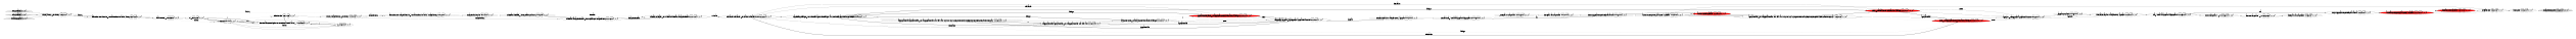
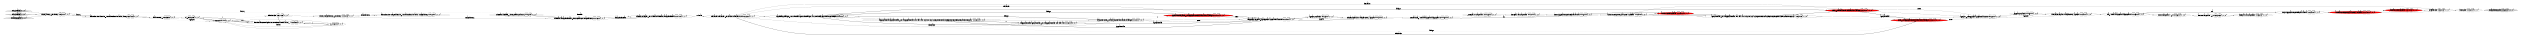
  digraph {
    rankdir=LR
    node [fillcolor=white shape=ellipse style=filled]
    edge [arrowhead=tee style=bold]
    n1 [fillcolor=red label="AggregationContext context = createAggregationContext(indexSearcher,null,fieldType)@@@21@@@['0', '1', '0']"]
    n2 [label="MaxAggregator aggregator = createAggregator(aggregationBuilder,context)@@@22@@@['1', '1', '1']"]
    n3 [label="indexSearcher.search(new MatchAllDocsQuery(),aggregator)@@@24@@@['1', '1', '1']"]
+   n4 [label="aggregator.preCollection()@@@23@@@['1', '1', '1']"]
    n5 [label="MaxAggregationBuilder aggregationBuilder = new MaxAggregationBuilder(\"max\").field(\"value\").script(new Script(ScriptType.INLINE,MockScriptEngine.NAME,VALUE_SCRIPT,Collections.emptyMap()))@@@20@@@['1', '1', '0']"]
    n6 [label="MaxAggregationBuilder aggregationBuilder = new MaxAggregationBuilder(\"max\").field(\"value\")@@@20@@@['0', '0', '1']"]
    n7 [label="SearchContext context = createSearchContext(indexSearcher,null,fieldType)@@@21@@@['1', '0', '1']"]
    n8 [fillcolor=lightgray label="testScriptCaching['0', '1', '0']" shape=diamond]
    n9 [label="Directory directory = newDirectory()@@@3@@@['1', '1', '1']"]
    n10 [label="IndexReader indexReader = DirectoryReader.open(directory)@@@15@@@['1', '1', '1']"]
    n11 [label="RandomIndexWriter indexWriter = new RandomIndexWriter(random(),directory)@@@4@@@['1', '1', '1']"]
    n12 [label="InternalMax max = (InternalMax)aggregator.buildAggregation(0L)@@@25@@@['1', '1', '1']"]
    n13 [label="assertEquals(10.0,max.getValue(),0)@@@26@@@['1', '1', '1']"]
    n14 [label="assertTrue(AggregationInspectionHelper.hasValue(max))@@@28@@@['1', '1', '1']"]
    n15 [label="assertEquals(\"max\",max.getName())@@@27@@@['1', '1', '1']"]
    n16 [fillcolor=red label="assertTrue(context.isCacheable())@@@29@@@['0', '1', '0']"]
    n17 [label="assertTrue(context.getQueryShardContext().isCacheable())@@@29@@@['1', '0', '1']"]
    n18 [fillcolor=red label="context = createSearchContext(indexSearcher,null,fieldType)@@@31@@@['1', '0', '0']"]
    n19 [label="aggregator = createAggregator(aggregationBuilder,context)@@@32@@@['1', '1', '0']"]
    n20 [fillcolor=red label="context = createAggregationContext(indexSearcher,null,fieldType)@@@31@@@['0', '1', '0']"]
    n21 [label="indexSearcher.search(new MatchAllDocsQuery(),aggregator)@@@34@@@['1', '1', '0']"]
    n22 [label="aggregator.preCollection()@@@33@@@['1', '1', '0']"]
    n23 [fillcolor=lightgray label="unmappedDirectory.close()@@@32@@@['1', '1', '1']"]
    n24 [label="MultiReader multiReader = new MultiReader(indexReader,unamappedIndexReader)@@@17@@@['1', '1', '1']"]
    n25 [label="IndexReader unamappedIndexReader = DirectoryReader.open(unmappedDirectory)@@@16@@@['1', '1', '1']"]
    n26 [label="final int numDocs = 10@@@5@@@['1', '1', '1']"]
    n27 [label="assertTrue(max.getValue() >= 0.0)@@@36@@@['1', '1', '0']"]
    n28 [label="assertTrue(max.getValue() <= 1.0)@@@37@@@['1', '1', '0']"]
    n29 [label="assertEquals(\"max\",max.getName())@@@38@@@['1', '1', '0']"]
    n30 [label="MappedFieldType fieldType = new NumberFieldMapper.NumberFieldType(\"value\",NumberFieldMapper.NumberType.INTEGER)@@@19@@@['1', '1', '1']"]
    n31 [label="assertTrue(AggregationInspectionHelper.hasValue(max))@@@39@@@['1', '1', '0']"]
    n32 [label="max = (InternalMax)aggregator.buildAggregation(0L)@@@35@@@['1', '1', '0']"]
    n33 [label="RandomIndexWriter unmappedIndexWriter = new RandomIndexWriter(random(),unmappedDirectory)@@@13@@@['1', '1', '1']"]
-   n34 [label="unmappedIndexWriter.close()@@@14@@@['1', '1', '1']"]
    n35 [label="aggregationBuilder = new MaxAggregationBuilder(\"max\").field(\"value\").script(new Script(ScriptType.INLINE,MockScriptEngine.NAME,RANDOM_SCRIPT,Collections.emptyMap()))@@@30@@@['1', '1', '0']"]
    n36 [label="IndexSearcher indexSearcher = newSearcher(multiReader,true,true)@@@18@@@['1', '1', '1']"]
    n37 [label="Directory unmappedDirectory = newDirectory()@@@12@@@['1', '1', '1']"]
    n38 [fillcolor=red label="assertFalse(context.isCacheable())@@@40@@@['0', '1', '0']"]
    n39 [label="multiReader.close()@@@30@@@['1', '1', '1']"]
    n40 [label="directory.close()@@@31@@@['1', '1', '1']"]
    n41 [fillcolor=lightgray label="testScriptCaching['1', '0', '0']" shape=diamond]
    n42 [label="i < numDocs@@@7@@@['1', '1', '1']" shape=diamond]
    n43 [label="indexWriter.close()@@@11@@@['1', '1', '1']"]
    n44 [label="indexWriter.addDocument(singleton(new NumericDocValuesField(\"value\",i + 1)))@@@9@@@['1', '1', '1']"]
    n45 [label="i++@@@8@@@['1', '1', '1']"]
    n46 [fillcolor=red label="assertFalse(context.getQueryShardContext().isCacheable())@@@40@@@['1', '0', '0']"]
    n47 [label="int i = 0@@@6@@@['1', '1', '1']"]
    n48 [fillcolor=lightgray label="testCacheAggregation['0', '0', '1']" shape=diamond]
    n1 -> n2 [arrowhead=diamond label=context style=solid]
    n1 -> n2 [arrowhead=diamond]
    n2 -> n3 [label=aggregator]
+   n2 -> n4
    n3 -> n12 [style=solid]
+   n4 -> n3
    n5 -> n1 [arrowhead=diamond style=dotted]
    n5 -> n2 [label=aggregationBuilder]
    n5 -> n6 [arrowhead=diamond label=0]
    n5 -> n7 [style=solid]
    n6 -> n2 [arrowhead=diamond label=aggregationBuilder]
    n6 -> n7 [arrowhead=diamond style=solid]
    n7 -> n1 [label=0 style=dotted]
    n7 -> n2 [arrowhead=diamond style=solid]
    n7 -> n2 [label=context style=solid]
    n8 -> n9 [style=solid]
    n9 -> n10 [label=directory style=dotted]
    n9 -> n11 [arrowhead=diamond style=dotted]
    n9 -> n11 [label=directory]
    n10 -> n24 [arrowhead=diamond label=indexReader style=dotted]
    n10 -> n25 [arrowhead=diamond]
    n11 -> n26
    n12 -> n13 [arrowhead=diamond style=dotted]
    n12 -> n14 [arrowhead=diamond label=max]
    n13 -> n15 [style=solid]
    n14 -> n16 [arrowhead=diamond]
    n14 -> n17 [style=dotted]
    n15 -> n14 [arrowhead=diamond style=solid]
    n16 -> n35 [arrowhead=diamond]
    n17 -> n16 [label=0]
    n17 -> n35
    n17 -> n39 [arrowhead=diamond style=solid]
    n18 -> n19 [arrowhead=diamond label=context style=solid]
    n18 -> n19 [arrowhead=diamond style=solid]
    n18 -> n20 [label=0]
    n19 -> n21 [label=aggregator style=solid]
    n19 -> n22 [arrowhead=diamond style=solid]
    n20 -> n19 [arrowhead=diamond style=dotted]
    n20 -> n19 [label=context style=solid]
    n21 -> n32
    n22 -> n21
    n24 -> n36 [arrowhead=diamond label=multiReader style=dotted]
    n24 -> n36 [style=dotted]
    n25 -> n24 [label=unamappedIndexReader]
    n25 -> n24 [arrowhead=diamond style=solid]
-   n26 -> n42 [label=numDocs style=dotted]
+   n26 -> n42 [label=aggregator style=dotted]
    n26 -> n47 [style=solid]
    n27 -> n28 [arrowhead=diamond style=dotted]
    n28 -> n29
    n29 -> n31 [style=dotted]
    n30 -> n1 [label=fieldType]
    n30 -> n5 [style=solid]
    n30 -> n6
    n30 -> n7 [label=fieldType]
    n30 -> n18 [label=fieldType]
    n30 -> n20 [arrowhead=diamond label=fieldType style=dotted]
    n31 -> n38 [arrowhead=diamond style=dotted]
    n31 -> n46 [arrowhead=diamond]
    n32 -> n27 [arrowhead=diamond style=solid]
    n32 -> n31 [label=max]
-   n33 -> n34 [style=solid]
-   n34 -> n10 [style=dotted]
    n35 -> n18
    n35 -> n19 [label=aggregationBuilder style=solid]
    n35 -> n20 [arrowhead=diamond style=dotted]
    n36 -> n1 [label=indexSearcher style=solid]
    n36 -> n7 [label=indexSearcher style=solid]
    n36 -> n18 [arrowhead=diamond label=indexSearcher style=solid]
    n36 -> n20 [arrowhead=diamond label=indexSearcher]
    n36 -> n30 [arrowhead=diamond]
    n37 -> n25 [label=unmappedDirectory style=solid]
    n37 -> n33 [arrowhead=diamond label=unmappedDirectory style=dotted]
    n37 -> n33 [style=solid]
    n38 -> n39 [style=solid]
    n39 -> n40
    n40 -> n23 [style=dotted]
    n41 -> n9 [arrowhead=diamond]
    n42 -> n43 [style=dotted]
    n42 -> n44 [arrowhead=diamond label=true]
    n42 -> n44 [arrowhead=diamond]
    n42 -> n45 [label=numDocs style=solid]
    n43 -> n37 [arrowhead=diamond style=solid]
    n44 -> n45 [arrowhead=diamond style=solid]
    n45 -> n42 [style=solid]
    n45 -> n42 [label=i style=solid]
    n45 -> n44 [arrowhead=diamond label=i]
    n46 -> n38 [label=0 style=dotted]
    n46 -> n39 [style=solid]
    n47 -> n42 [label=i]
    n47 -> n42 [arrowhead=diamond style=solid]
    n47 -> n44 [arrowhead=diamond label=i]
    n48 -> n9 [style=solid]
  }
